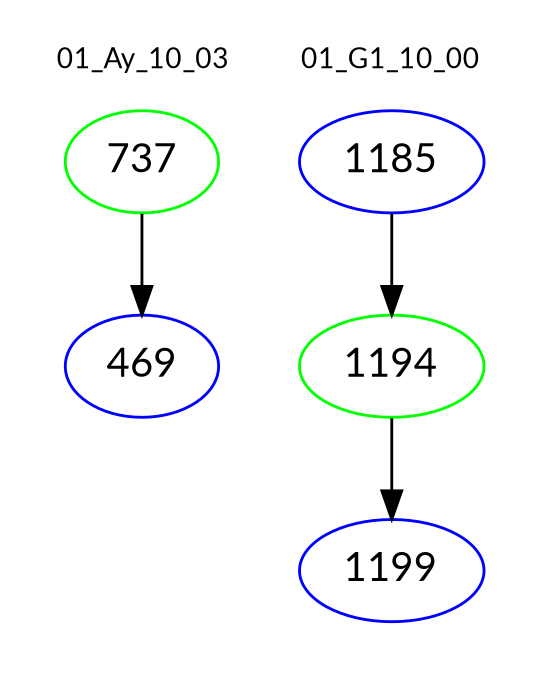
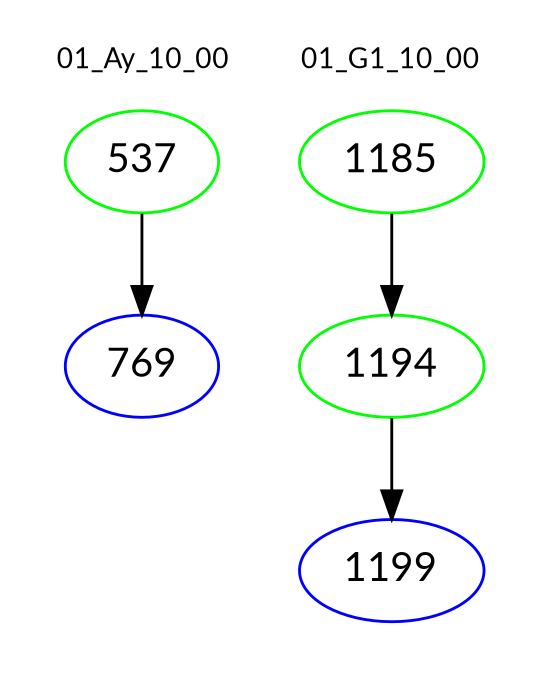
  digraph {
    fontname=Lato
    node [color=green fontname=Lato]
    edge [color=black fontname=Lato]
-   n1 [label=737]
-   n2 [color=blue label=469]
-   n3 [color=blue label=1185]
+   n1 [label=537]
+   n2 [color=blue label=769]
+   n3 [label=1185]
    n4 [color=blue label=1199]
    n5 [label=1194]
    subgraph cluster_1 {
      color=white
      fontsize=10
-     label="01_Ay_10_03"
+     label="01_Ay_10_00"
      n1
      n2
    }
    subgraph cluster_2 {
      color=white
      fontsize=10
      label="01_G1_10_00"
      n3
      n4
      n5
    }
    n1 -> n2
    n3 -> n5
    n5 -> n4
  }
